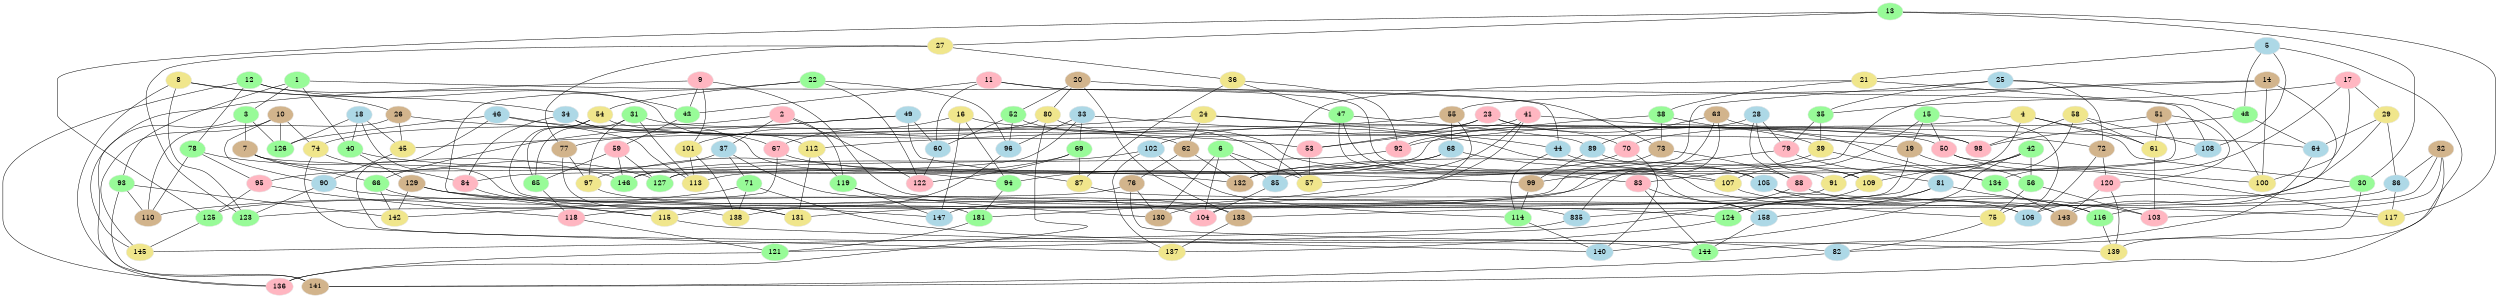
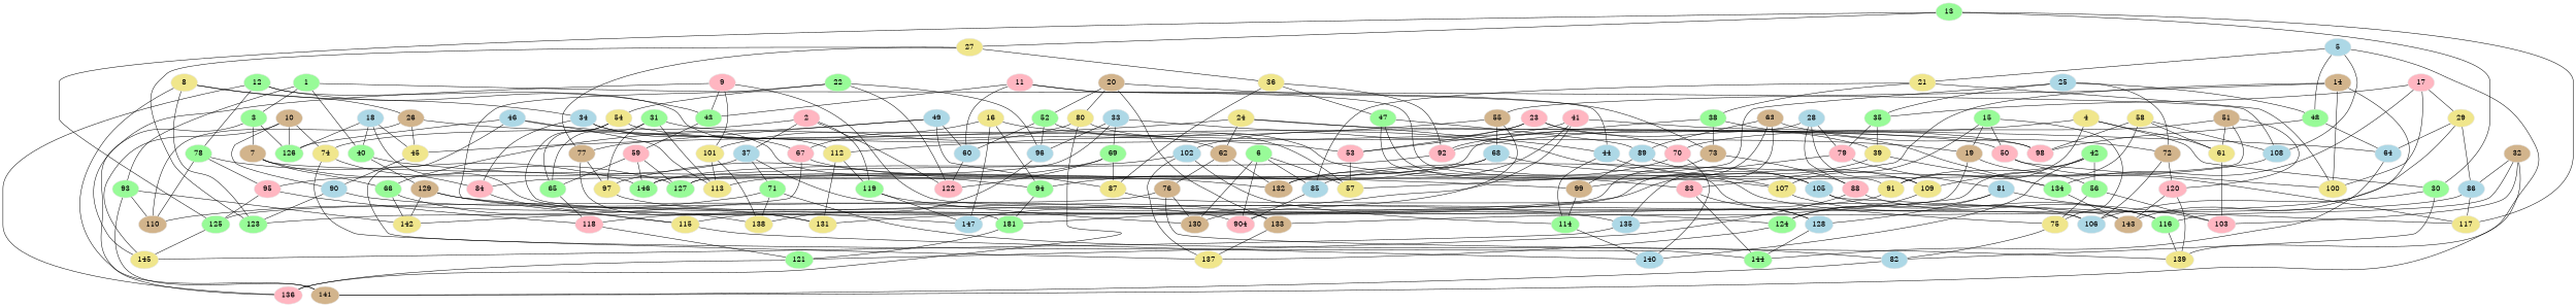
  graph {
    node [color=gray90 fillcolor=palegreen style=filled]
    1
    3
    40
    93
    108 [fillcolor=lightblue]
    7 [fillcolor=tan]
    126
    136 [fillcolor=lightpink]
    99 [fillcolor=tan]
    129 [fillcolor=tan]
    141 [fillcolor=tan]
    110 [fillcolor=tan]
    142 [fillcolor=khaki]
    132 [fillcolor=tan]
    2 [fillcolor=lightpink]
    37 [fillcolor=lightblue]
    74 [fillcolor=khaki]
    119
    122 [fillcolor=lightpink]
    71
    95 [fillcolor=lightpink]
    124
    84 [fillcolor=lightpink]
    137 [fillcolor=khaki]
    130 [fillcolor=tan]
    147 [fillcolor=lightblue]
    66
    107 [fillcolor=khaki]
    127
    4 [fillcolor=khaki]
    30
    61 [fillcolor=khaki]
    91 [fillcolor=khaki]
    92 [fillcolor=lightpink]
    106 [fillcolor=lightblue]
    82 [fillcolor=lightblue]
    103 [fillcolor=lightpink]
    131 [fillcolor=khaki]
    146
    5 [fillcolor=lightblue]
    21 [fillcolor=khaki]
    48
    139 [fillcolor=khaki]
    85 [fillcolor=lightblue]
    100 [fillcolor=khaki]
    38
    98 [fillcolor=lightpink]
    64 [fillcolor=lightblue]
    57 [fillcolor=khaki]
    6
-   104 [fillcolor=lightpink]
+   104 [fillcolor=lightpink label=904]
    138 [fillcolor=khaki]
    116
    8 [fillcolor=khaki]
    26 [fillcolor=tan]
    34 [fillcolor=lightblue]
    123
    45 [fillcolor=khaki]
    67 [fillcolor=lightpink]
    94
    9 [fillcolor=lightpink]
    43
    101 [fillcolor=khaki]
    145 [fillcolor=khaki]
    59 [fillcolor=lightpink]
    113 [fillcolor=khaki]
    10 [fillcolor=tan]
    90 [fillcolor=lightblue]
    11 [fillcolor=lightpink]
    44 [fillcolor=lightblue]
    60 [fillcolor=lightblue]
    109 [fillcolor=khaki]
    114
    12
    78
    112 [fillcolor=khaki]
    13
    27 [fillcolor=khaki]
    117 [fillcolor=khaki]
    125
    36 [fillcolor=khaki]
    77 [fillcolor=tan]
    14 [fillcolor=tan]
    55 [fillcolor=tan]
    83 [fillcolor=lightpink]
    143 [fillcolor=tan]
    68 [fillcolor=lightblue]
    144
-   128 [fillcolor=lightblue label=158]
+   128 [fillcolor=lightblue]
    15
    19 [fillcolor=tan]
    50 [fillcolor=lightpink]
    75 [fillcolor=khaki]
    56
    16 [fillcolor=khaki]
    n96 [label=181]
    17 [fillcolor=lightpink]
    29 [fillcolor=khaki]
    35
    134
    133 [fillcolor=tan]
    86 [fillcolor=lightblue]
    39 [fillcolor=khaki]
    79 [fillcolor=lightpink]
    18 [fillcolor=lightblue]
    20 [fillcolor=tan]
    52
    73 [fillcolor=tan]
    80 [fillcolor=khaki]
    96 [fillcolor=lightblue]
    88 [fillcolor=lightpink]
    22
    54 [fillcolor=khaki]
    115 [fillcolor=khaki]
    62 [fillcolor=tan]
    65
    140 [fillcolor=lightblue]
    23 [fillcolor=lightpink]
    53 [fillcolor=lightpink]
    70 [fillcolor=lightpink]
    102 [fillcolor=lightblue]
    118 [fillcolor=lightpink]
    24 [fillcolor=khaki]
    76 [fillcolor=tan]
    25 [fillcolor=lightblue]
    72 [fillcolor=tan]
    120 [fillcolor=lightpink]
    47
    87 [fillcolor=khaki]
    97 [fillcolor=khaki]
    28 [fillcolor=lightblue]
    81 [fillcolor=lightblue]
    121
    31
    32 [fillcolor=tan]
    33 [fillcolor=lightblue]
    69
    105 [fillcolor=lightblue]
    89 [fillcolor=lightblue]
-   135 [fillcolor=lightblue label=835]
+   135 [fillcolor=lightblue]
    41 [fillcolor=lightpink]
    42
    46 [fillcolor=lightblue]
    49 [fillcolor=lightblue]
    51 [fillcolor=tan]
    58 [fillcolor=khaki]
    63 [fillcolor=tan]
    1 -- 3
    1 -- 40
    1 -- 93
    1 -- 108
    3 -- 7
    3 -- 126
    3 -- 136
    40 -- 99
    40 -- 129
    93 -- 141
    93 -- 110
    93 -- 142
    108 -- 132
    7 -- 66
    7 -- 107
    7 -- 127
    99 -- 114
    129 -- 142
    129 -- 131
    129 -- 135
    2 -- 37
    2 -- 74
    2 -- 119
    2 -- 122
    37 -- 71
    37 -- 95
    37 -- 124
    74 -- 84
    74 -- 137
    119 -- 130
    119 -- 147
    71 -- 110
    71 -- 82
    71 -- 138
    95 -- 125
    95 -- 118
    124 -- 137
    84 -- 115
    66 -- 142
    66 -- 138
    107 -- 116
    4 -- 30
    4 -- 61
    4 -- 91
    4 -- 92
    30 -- 106
    30 -- 82
    61 -- 103
    91 -- 131
    92 -- 146
    82 -- 141
    5 -- 108
    5 -- 21
    5 -- 48
    5 -- 139
    21 -- 85
    21 -- 100
    21 -- 38
    48 -- 98
    48 -- 64
    85 -- 104
    38 -- 92
    38 -- 134
    38 -- 73
    64 -- 144
    6 -- 130
    6 -- 85
    6 -- 57
    6 -- 104
    116 -- 139
    8 -- 141
    8 -- 26
    8 -- 34
    8 -- 123
    26 -- 110
    26 -- 64
    26 -- 45
    34 -- 84
    34 -- 67
    34 -- 94
    45 -- 90
    67 -- 142
    67 -- 132
    94 -- n96
    9 -- 106
    9 -- 43
    9 -- 101
    9 -- 145
    43 -- 59
    101 -- 138
    101 -- 113
    59 -- 127
    59 -- 146
    59 -- 65
    10 -- 126
    10 -- 74
    10 -- 145
    10 -- 90
    90 -- 104
    90 -- 123
    11 -- 91
    11 -- 43
    11 -- 44
    11 -- 60
    44 -- 109
    44 -- 114
    60 -- 122
    109 -- 124
    114 -- 140
    12 -- 136
    12 -- 43
    12 -- 78
    12 -- 112
    78 -- 110
    78 -- 95
    78 -- 146
    112 -- 119
    112 -- 131
    13 -- 30
    13 -- 27
    13 -- 117
    13 -- 125
    27 -- 123
    27 -- 36
    27 -- 77
    125 -- 145
    36 -- 92
    36 -- 47
    36 -- 87
    77 -- 131
    77 -- 97
    14 -- 100
    14 -- 55
    14 -- 83
    14 -- 143
    55 -- 130
    55 -- 112
    55 -- 68
    83 -- 144
    83 -- 128
    68 -- 107
    68 -- 94
    68 -- 113
    128 -- 144
    15 -- 107
    15 -- 19
    15 -- 50
    15 -- 75
    19 -- 104
    19 -- 56
    50 -- 100
    50 -- 117
    75 -- 82
    56 -- 103
    56 -- 75
    16 -- 147
    16 -- 67
    16 -- 94
    16 -- 19
    n96 -- 121
    17 -- 100
    17 -- 29
    17 -- 35
    17 -- 134
    29 -- 64
    29 -- 133
    29 -- 86
    35 -- 39
    35 -- 79
    134 -- 143
    133 -- 137
    86 -- 147
    86 -- 117
    39 -- 134
    39 -- 118
    79 -- 99
    79 -- 81
    18 -- 40
    18 -- 126
    18 -- 147
    18 -- 45
    20 -- 133
    20 -- 52
    20 -- 73
    20 -- 80
    52 -- 57
    52 -- 60
    52 -- 96
    73 -- 123
    73 -- 88
    80 -- 136
    80 -- 101
    80 -- 83
    96 -- 138
    88 -- 116
    88 -- 121
    22 -- 122
    22 -- 96
    22 -- 54
    22 -- 115
    54 -- n96
    54 -- 62
    54 -- 65
    115 -- 140
    62 -- 132
    62 -- 76
    65 -- 118
    23 -- 39
    23 -- 53
    23 -- 70
    23 -- 102
    53 -- 57
    70 -- 85
    70 -- 140
    102 -- 137
    102 -- 146
    102 -- 114
    118 -- 121
    24 -- 98
    24 -- 45
    24 -- 44
    24 -- 62
    76 -- 130
    76 -- 139
    76 -- 125
    25 -- 48
    25 -- 57
    25 -- 35
    25 -- 72
    72 -- 106
    72 -- 120
    120 -- 139
    120 -- 143
    47 -- 128
    47 -- 75
    47 -- 89
    87 -- 143
    97 -- 133
    28 -- 127
    28 -- 109
    28 -- 79
    28 -- 88
    81 -- 124
    81 -- 103
    81 -- 128
    121 -- 136
    31 -- 113
    31 -- 50
    31 -- 65
    31 -- 97
    32 -- 141
    32 -- 103
    32 -- 116
    32 -- 86
    33 -- 84
    33 -- 96
    33 -- 69
    33 -- 105
    69 -- 122
    69 -- 87
    69 -- 97
    105 -- 106
    105 -- 117
    89 -- 99
    89 -- 105
    135 -- 145
    41 -- 132
    41 -- 98
    41 -- n96
    41 -- 53
    42 -- 91
    42 -- 109
    42 -- 56
    42 -- 140
    46 -- 126
    46 -- 113
    46 -- 144
    46 -- 53
    49 -- 66
    49 -- 60
    49 -- 77
    49 -- 87
    51 -- 127
    51 -- 61
    51 -- 70
    51 -- 120
    58 -- 108
    58 -- 61
    58 -- 98
    58 -- 135
    63 -- 115
    63 -- 72
    63 -- 89
    63 -- 135
  }
